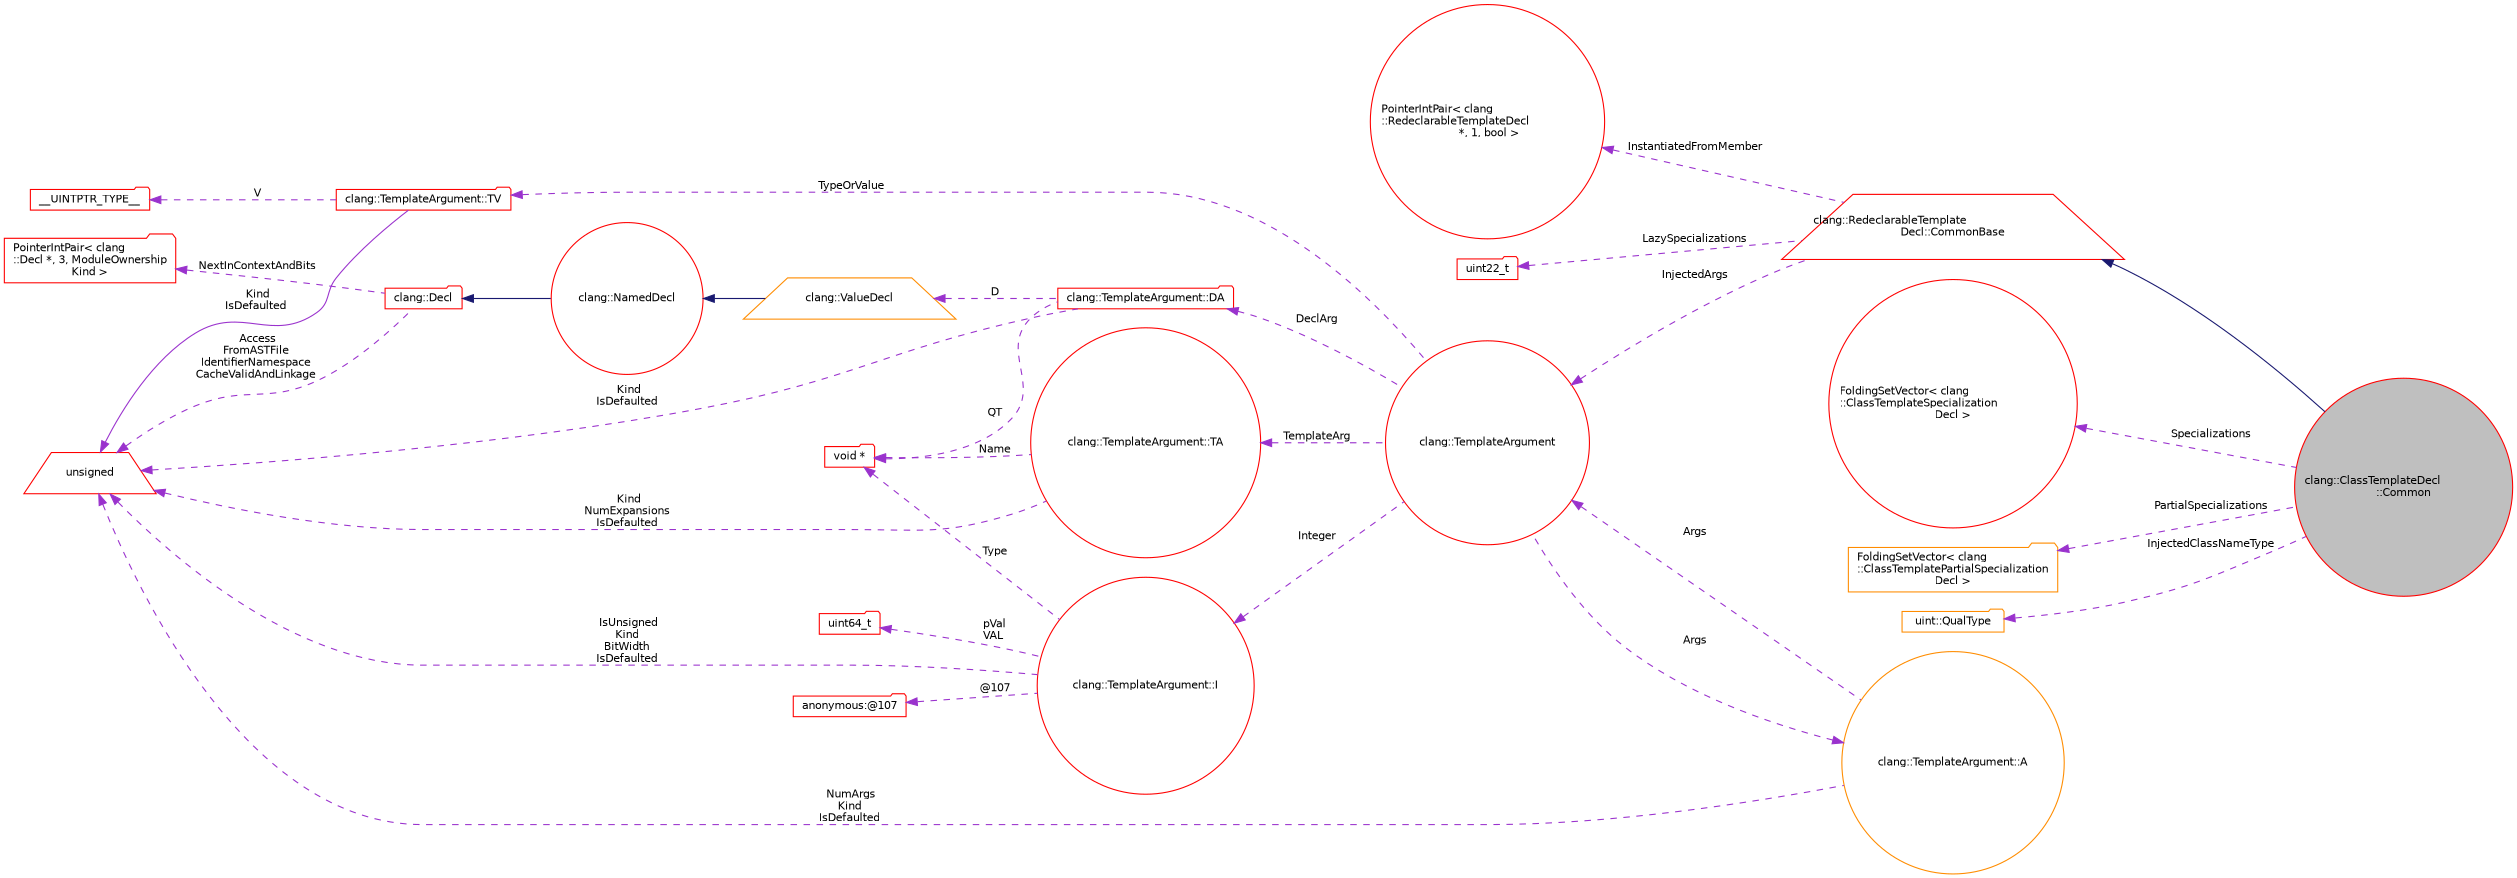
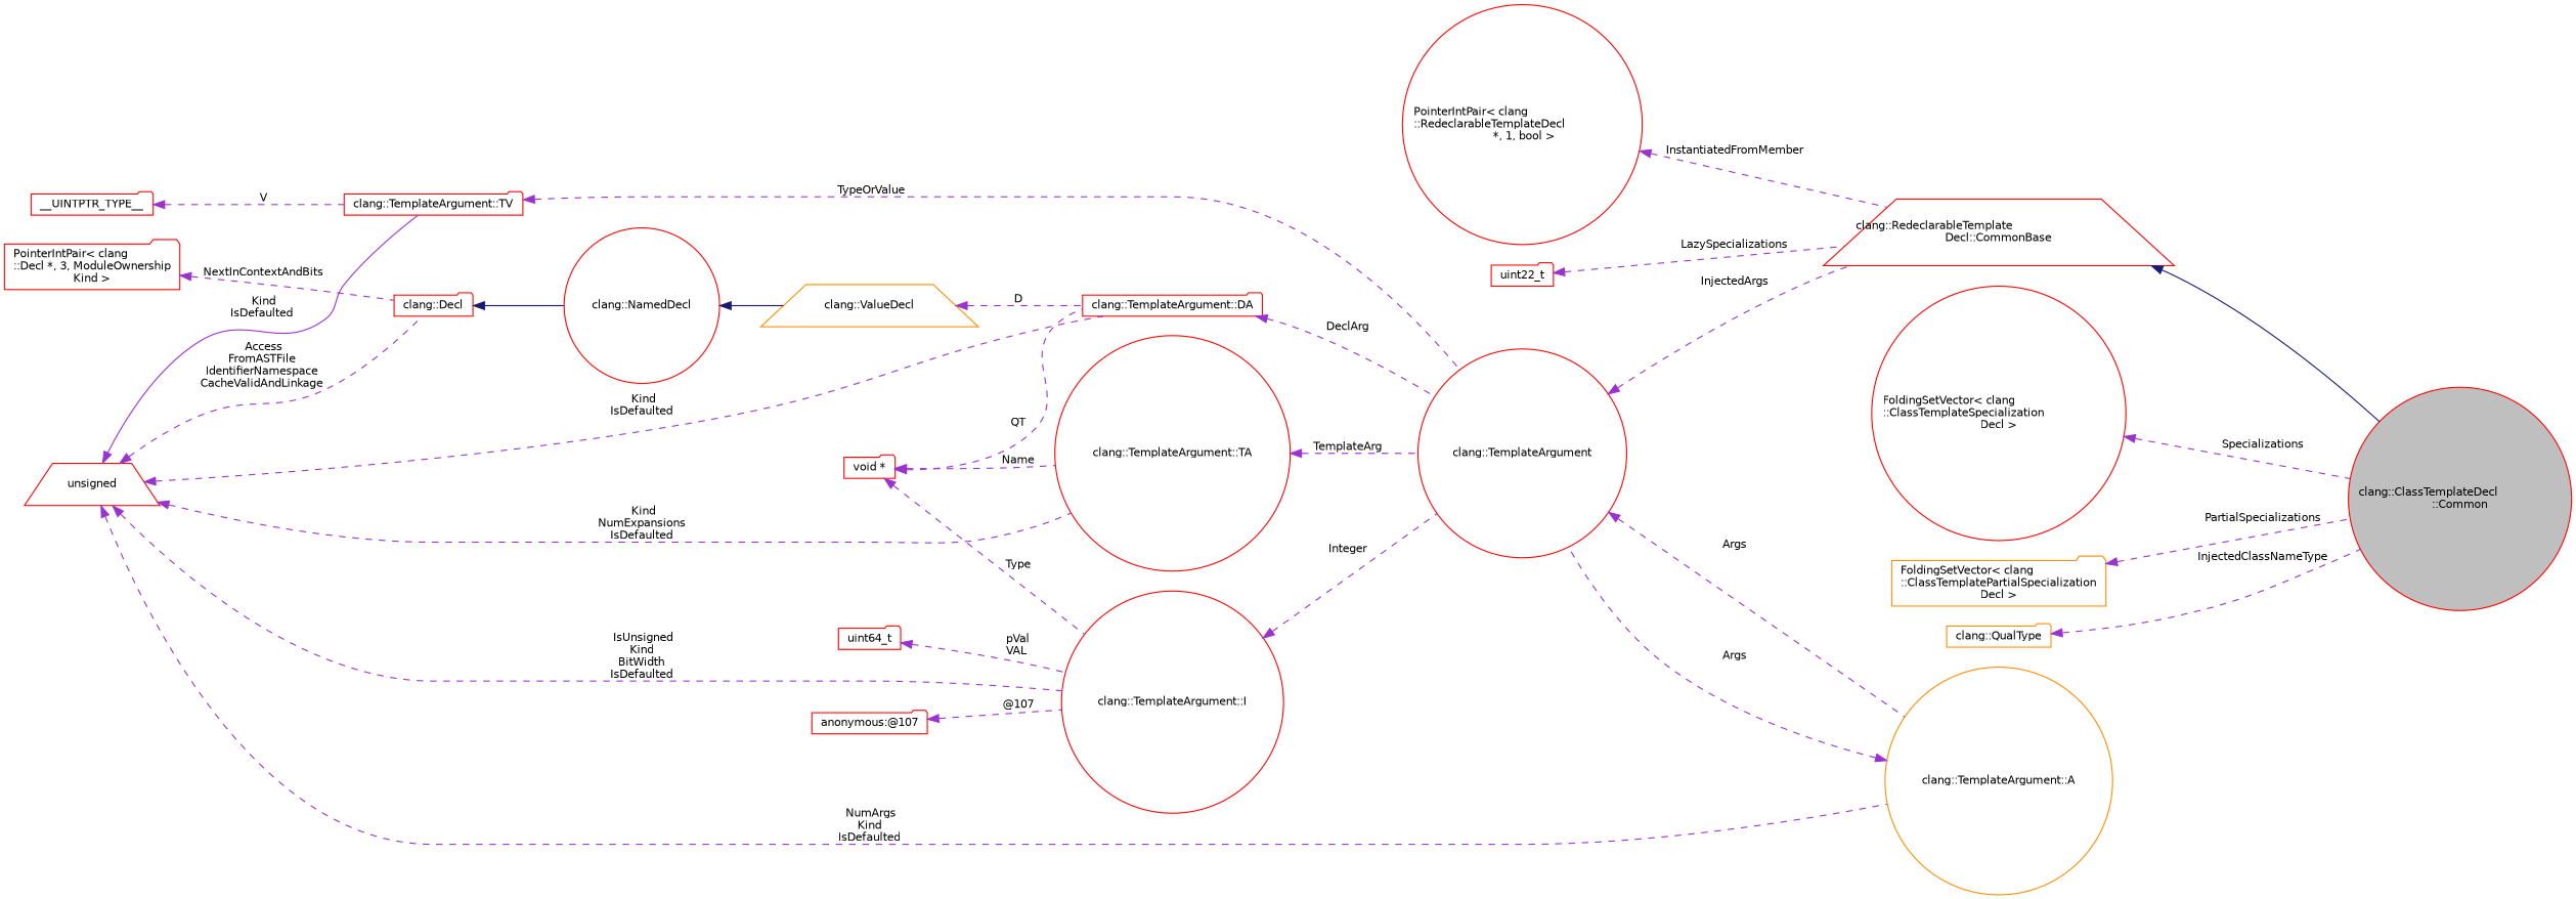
  digraph {
    rankdir=LR
    node [color=red fontname=Helvetica fontsize=10 shape=folder]
    edge [color=darkorchid3 dir=back fontname=Helvetica fontsize=10 labelfontname=Helvetica labelfontsize=10 style=dashed]
    n1 [fillcolor=grey75 fontcolor=black height=0.2 label="clang::ClassTemplateDecl\l::Common" shape=circle style=filled width=0.4]
    n2 [height=0.2 label="clang::RedeclarableTemplate\lDecl::CommonBase" shape=trapezium width=0.4]
    n3 [height=0.2 label="clang::TemplateArgument" shape=circle width=0.4]
    n4 [color=darkorange height=0.2 label="clang::TemplateArgument::A" shape=circle width=0.4]
    n5 [height=0.2 label="clang::TemplateArgument::TA" shape=circle width=0.4]
    n6 [height=0.2 label=unsigned shape=trapezium width=0.4]
    n7 [height=0.2 label="clang::TemplateArgument::DA" width=0.4]
    n8 [height=0.2 label="clang::Decl" width=0.4]
    n9 [height=0.2 label="clang::TemplateArgument::TV" width=0.4]
    n10 [height=0.2 label="clang::TemplateArgument::I" shape=circle width=0.4]
    n11 [height=0.2 label="clang::NamedDecl" shape=circle width=0.4]
    n12 [height=0.2 label="void *" width=0.4]
    n13 [color=darkorange height=0.2 label="clang::ValueDecl" shape=trapezium width=0.4]
    n14 [height=0.2 label="PointerIntPair\< clang\l::Decl *, 3, ModuleOwnership\lKind \>" width=0.4]
    n15 [height=0.2 label=__UINTPTR_TYPE__ width=0.4]
    n16 [height=0.2 label=uint64_t width=0.4]
    n17 [height=0.2 label="anonymous:@107" width=0.4]
    n18 [height=0.2 label="PointerIntPair\< clang\l::RedeclarableTemplateDecl\l *, 1, bool \>" shape=circle width=0.4]
    n19 [height=0.2 label=uint22_t width=0.4]
    n20 [height=0.2 label="FoldingSetVector\< clang\l::ClassTemplateSpecialization\lDecl \>" shape=circle width=0.4]
    n21 [color=darkorange height=0.2 label="FoldingSetVector\< clang\l::ClassTemplatePartialSpecialization\lDecl \>" width=0.4]
-   n22 [color=darkorange height=0.2 label="uint::QualType" width=0.4]
+   n22 [color=darkorange height=0.2 label="clang::QualType" width=0.4]
    n2 -> n1 [color=midnightblue style=solid]
    n3 -> n2 [label=" InjectedArgs"]
    n3 -> n4 [label=" Args"]
    n4 -> n3 [label=" Args"]
    n5 -> n3 [label=" TemplateArg"]
    n6 -> n4 [label=" NumArgs\nKind\nIsDefaulted"]
    n6 -> n5 [label=" Kind\nNumExpansions\nIsDefaulted"]
    n6 -> n7 [label=" Kind\nIsDefaulted"]
    n6 -> n8 [label=" Access\nFromASTFile\nIdentifierNamespace\nCacheValidAndLinkage"]
    n6 -> n9 [label=" Kind\nIsDefaulted" style=solid]
    n6 -> n10 [label=" IsUnsigned\nKind\nBitWidth\nIsDefaulted"]
    n7 -> n3 [label=" DeclArg"]
    n8 -> n11 [color=midnightblue style=solid]
    n9 -> n3 [label=" TypeOrValue"]
    n10 -> n3 [label=" Integer"]
    n11 -> n13 [color=midnightblue style=solid]
    n12 -> n5 [label=" Name"]
    n12 -> n7 [label=" QT"]
    n12 -> n10 [label=" Type"]
    n13 -> n7 [label=" D"]
    n14 -> n8 [label=" NextInContextAndBits"]
    n15 -> n9 [label=" V"]
    n16 -> n10 [label=" pVal\nVAL"]
    n17 -> n10 [label=" @107"]
    n18 -> n2 [label=" InstantiatedFromMember"]
    n19 -> n2 [label=" LazySpecializations"]
    n20 -> n1 [label=" Specializations"]
    n21 -> n1 [label=" PartialSpecializations"]
    n22 -> n1 [label=" InjectedClassNameType"]
  }
